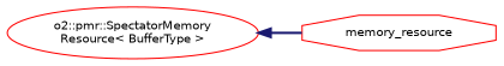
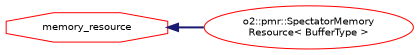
  digraph {
    rankdir=LR
    node [color=red fontname=Helvetica fontsize=10]
    n1 [height=0.2 label=memory_resource shape=octagon width=0.4]
    n2 [height=0.2 label="o2::pmr::SpectatorMemory\lResource\< BufferType \>" shape=ellipse width=0.4]
-   n2 -> n1 [color=midnightblue dir=back fontname=Helvetica fontsize=10 labelfontname=Helvetica labelfontsize=10 style=bold]
+   n1 -> n2 [color=midnightblue dir=back fontname=Helvetica fontsize=10 labelfontname=Helvetica labelfontsize=10 style=bold]
  }
